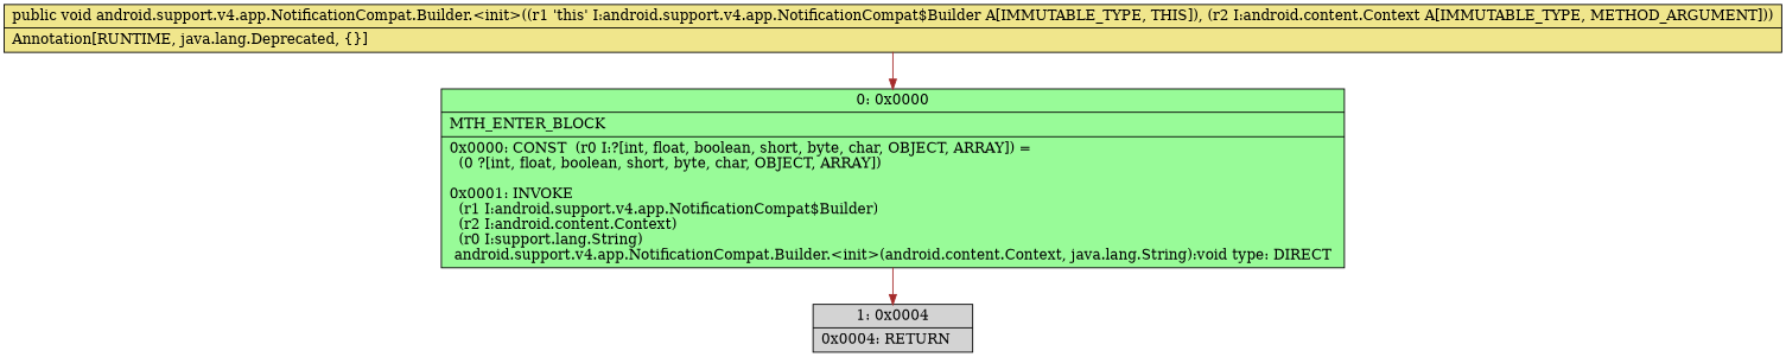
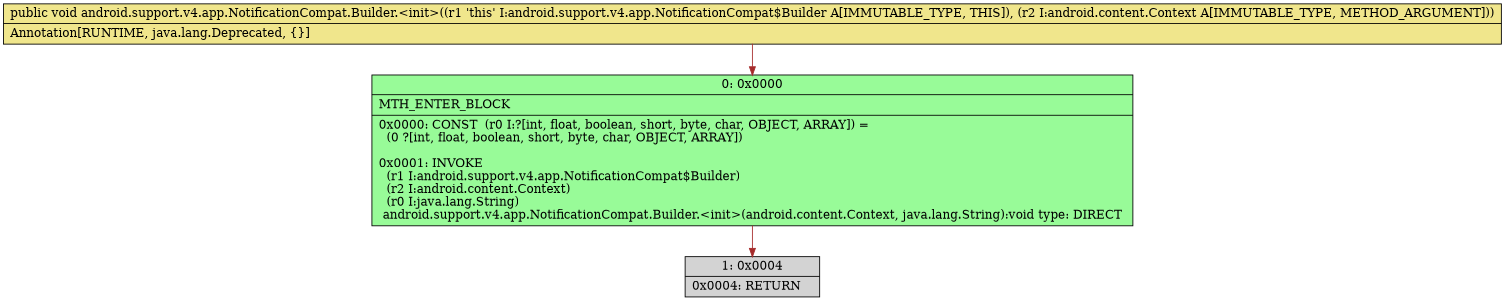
  digraph {
    node [shape=record style=filled]
    edge [color=brown]
-   n1 [label="{0\:\ 0x0000|MTH_ENTER_BLOCK\l|0x0000: CONST  (r0 I:?[int, float, boolean, short, byte, char, OBJECT, ARRAY]) = \l  (0 ?[int, float, boolean, short, byte, char, OBJECT, ARRAY])\l \l0x0001: INVOKE  \l  (r1 I:android.support.v4.app.NotificationCompat$Builder)\l  (r2 I:android.content.Context)\l  (r0 I:support.lang.String)\l android.support.v4.app.NotificationCompat.Builder.\<init\>(android.content.Context, java.lang.String):void type: DIRECT \l}" fillcolor=palegreen]
+   n1 [label="{0\:\ 0x0000|MTH_ENTER_BLOCK\l|0x0000: CONST  (r0 I:?[int, float, boolean, short, byte, char, OBJECT, ARRAY]) = \l  (0 ?[int, float, boolean, short, byte, char, OBJECT, ARRAY])\l \l0x0001: INVOKE  \l  (r1 I:android.support.v4.app.NotificationCompat$Builder)\l  (r2 I:android.content.Context)\l  (r0 I:java.lang.String)\l android.support.v4.app.NotificationCompat.Builder.\<init\>(android.content.Context, java.lang.String):void type: DIRECT \l}" fillcolor=palegreen]
    n2 [label="{1\:\ 0x0004|0x0004: RETURN   \l}" fillcolor=lightgrey]
    n3 [label="{public void android.support.v4.app.NotificationCompat.Builder.\<init\>((r1 'this' I:android.support.v4.app.NotificationCompat$Builder A[IMMUTABLE_TYPE, THIS]), (r2 I:android.content.Context A[IMMUTABLE_TYPE, METHOD_ARGUMENT]))  | Annotation[RUNTIME, java.lang.Deprecated, \{\}]\l}" fillcolor=khaki]
    n1 -> n2
    n3 -> n1
  }
